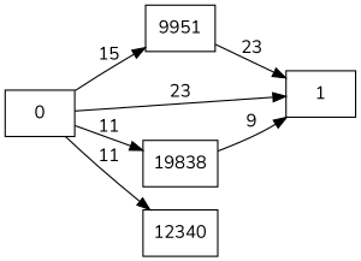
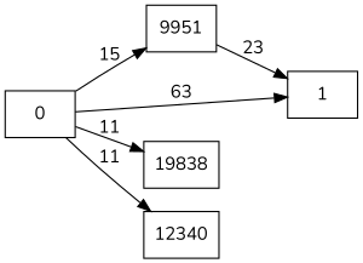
  digraph {
    fontname=Nunito
    rankdir=LR
    node [fontname=Nunito shape=rectangle]
    edge [fontname=Nunito]
    9951
    1
    19838
    0
    12340
    9951 -> 1 [label=23]
-   19838 -> 1 [label=9]
    0 -> 9951 [label=15]
-   0 -> 1 [label=23]
+   0 -> 1 [label=63]
    0 -> 19838 [label=11]
    0 -> 12340 [label=11]
  }
